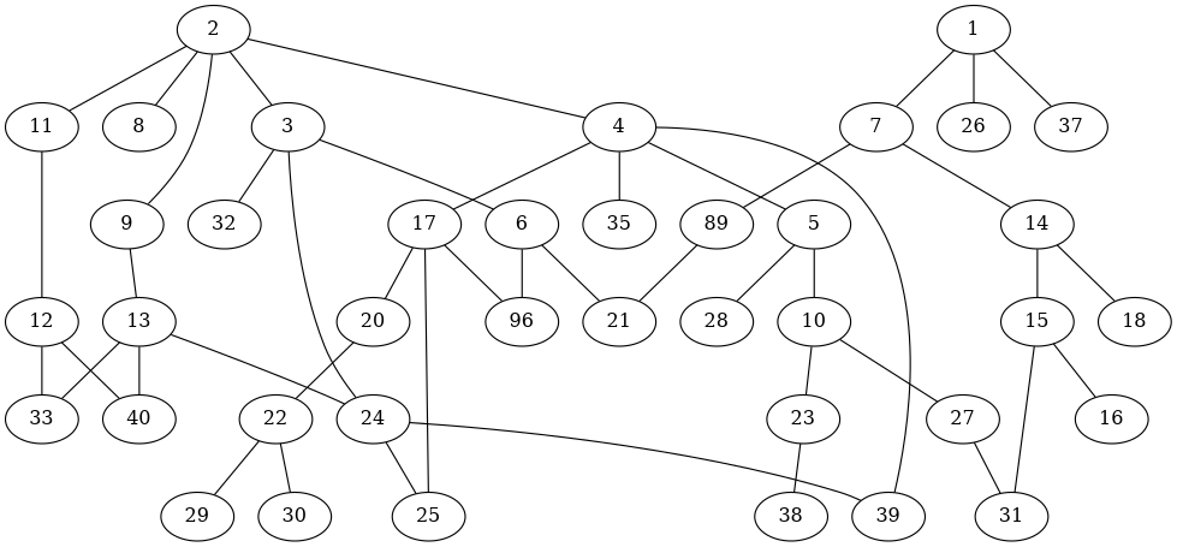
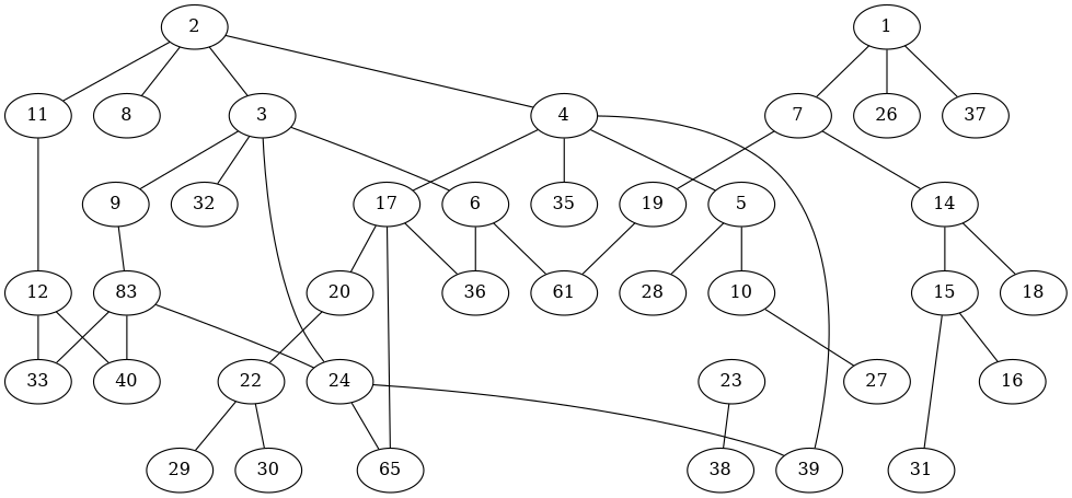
  graph {
    1
    7
    26
    37
    2
    3
    4
    8
    11
    14
-   19 [label=89]
+   19
    6
    9
    24
    32
    5
    17
    35
    39
    12
    15
    18
-   21
-   36 [label=96]
-   13
-   25
+   21 [label=61]
+   36
+   13 [label=83]
+   25 [label=65]
    10
    28
    20
    22
    33
    40
    23
    27
    29
    30
    38
    31
    16
    1 -- 7
    1 -- 26
    1 -- 37
    7 -- 14
    7 -- 19
    2 -- 3
    2 -- 4
    2 -- 8
    2 -- 11
    3 -- 6
-   2 -- 9
+   3 -- 9
    3 -- 24
    3 -- 32
    4 -- 5
    4 -- 17
    4 -- 35
    4 -- 39
    11 -- 12
    14 -- 15
    14 -- 18
    19 -- 21
    6 -- 21
    6 -- 36
    9 -- 13
    24 -- 39
    24 -- 25
    5 -- 10
    5 -- 28
    17 -- 36
    17 -- 25
    17 -- 20
    12 -- 33
    12 -- 40
    15 -- 31
    15 -- 16
    13 -- 24
    13 -- 33
    13 -- 40
-   10 -- 23
    10 -- 27
    20 -- 22
    22 -- 29
    22 -- 30
    23 -- 38
-   27 -- 31
  }
